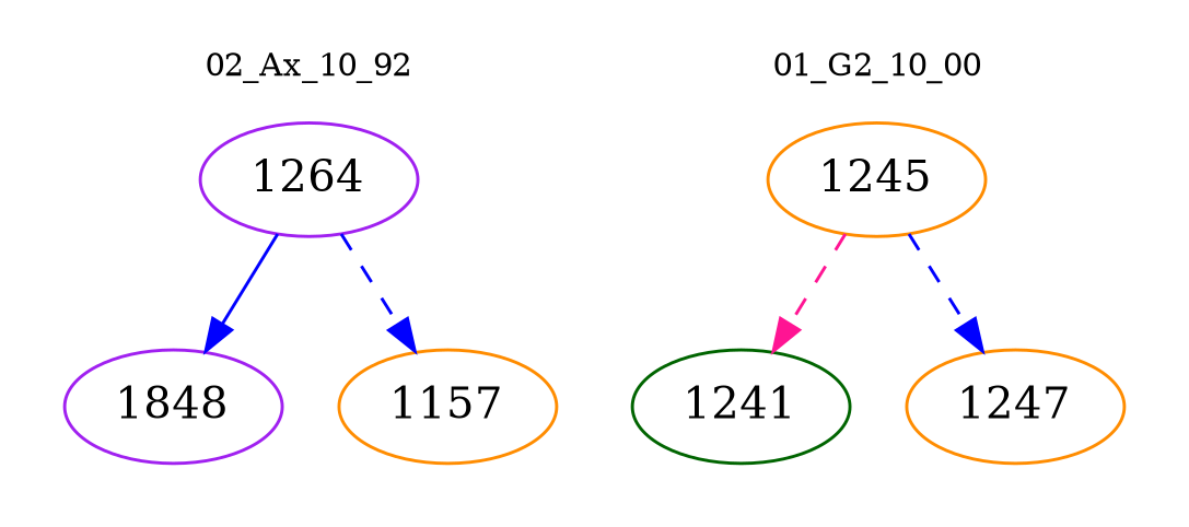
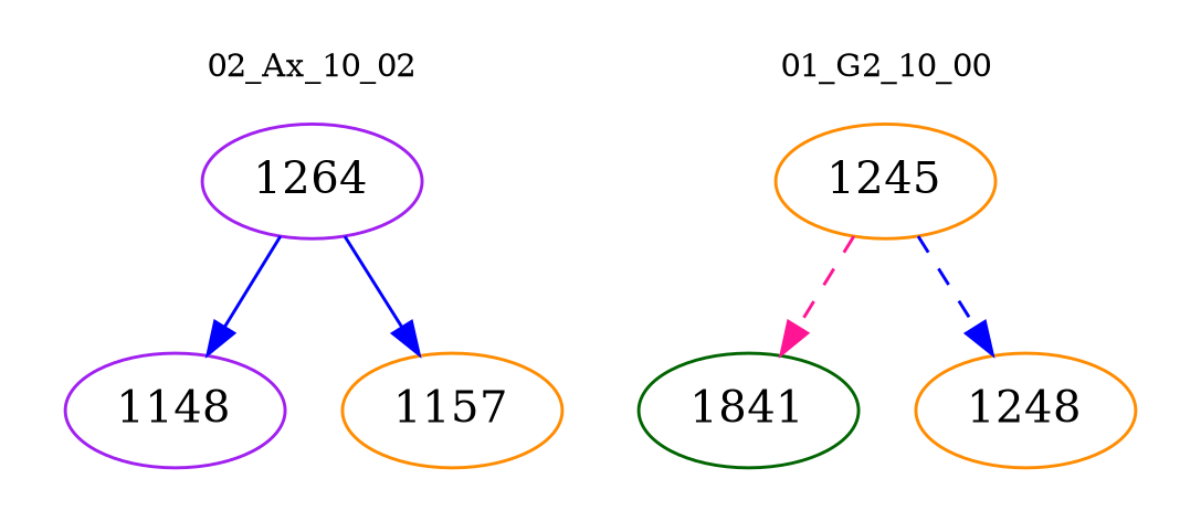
  digraph {
    node [color=darkorange]
    edge [color=blue style=solid]
    n1 [color=purple label=1264]
-   n2 [color=purple label=1848]
+   n2 [color=purple label=1148]
    n3 [label=1157]
    n4 [label=1245]
-   n5 [color=darkgreen label=1241]
-   n6 [label=1247]
+   n5 [color=darkgreen label=1841]
+   n6 [label=1248]
    subgraph cluster_1 {
      color=white
      fontsize=10
-     label="02_Ax_10_92"
+     label="02_Ax_10_02"
      n1
      n2
      n3
    }
    subgraph cluster_2 {
      color=white
      fontsize=10
      label="01_G2_10_00"
      n4
      n5
      n6
    }
    n1 -> n2
-   n1 -> n3 [style=dashed]
+   n1 -> n3
    n4 -> n5 [color=deeppink style=dashed]
    n4 -> n6 [style=dashed]
  }
